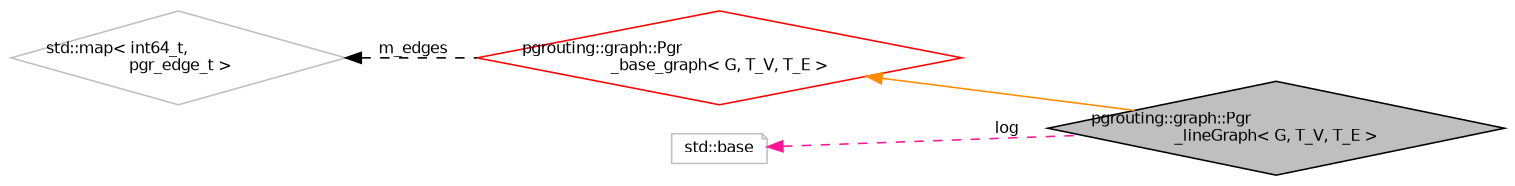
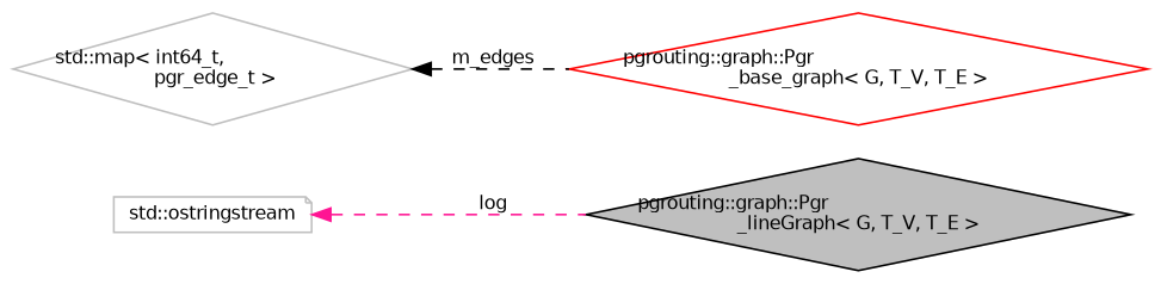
  digraph {
    rankdir=LR
    node [color=grey75 fillcolor=white fontname=Helvetica fontsize=10 shape=diamond style=filled]
    edge [dir=back fontname=Helvetica fontsize=10 labelfontname=Helvetica labelfontsize=10 style=dashed]
    n1 [color=black fillcolor=grey75 fontcolor=black height=0.2 label="pgrouting::graph::Pgr\l_lineGraph\< G, T_V, T_E \>" width=0.4]
    n2 [color=red height=0.2 label="pgrouting::graph::Pgr\l_base_graph\< G, T_V, T_E \>" width=0.4]
    n3 [height=0.2 label="std::map\< int64_t,\l pgr_edge_t \>" width=0.4]
-   n4 [height=0.2 label="std::base" shape=note width=0.4]
-   n2 -> n1 [color=darkorange style=solid]
+   n4 [height=0.2 label="std::ostringstream" shape=note width=0.4]
    n3 -> n2 [color=black label=" m_edges"]
    n4 -> n1 [color=deeppink label=" log"]
  }
